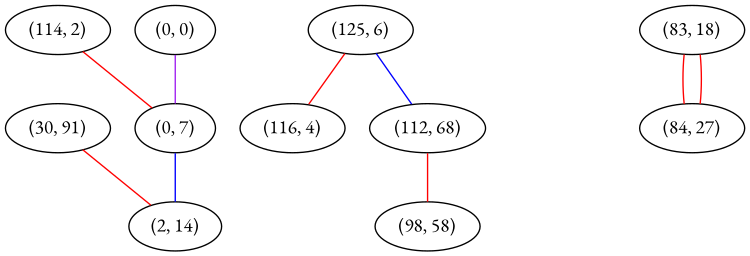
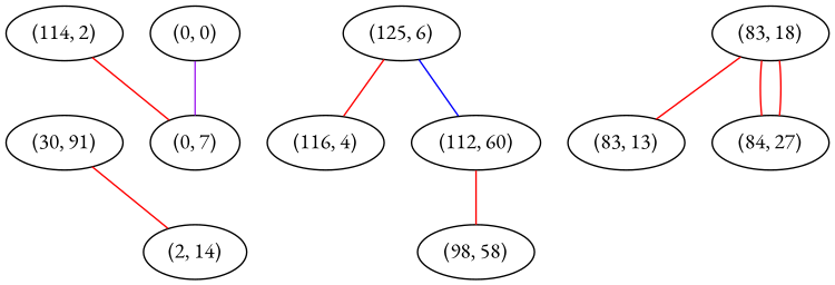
  graph {
    fontname="EB Garamond"
    node [fontname="EB Garamond"]
    edge [color=red fontname="EB Garamond" weight=1]
    "(30, 91)"
    "(2, 14)"
    "(125, 6)"
    "(116, 4)"
-   "(112, 60)" [label="(112, 68)"]
+   "(112, 60)"
    "(98, 58)"
    "(83, 18)"
+   "(83, 13)"
    "(84, 27)"
    n10 [label="(0, 7)"]
    "(114, 2)"
    "(0, 0)"
    "(30, 91)" -- "(2, 14)"
    "(125, 6)" -- "(116, 4)"
    "(125, 6)" -- "(112, 60)" [color=blue]
    "(112, 60)" -- "(98, 58)"
+   "(83, 18)" -- "(83, 13)"
    "(83, 18)" -- "(84, 27)"
    "(83, 18)" -- "(84, 27)"
-   n10 -- "(2, 14)" [color=blue weight=3]
    "(114, 2)" -- n10
    "(0, 0)" -- n10 [color=purple weight=4]
  }
